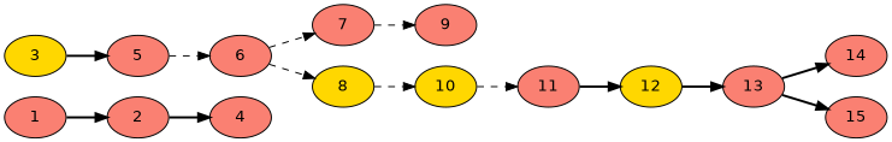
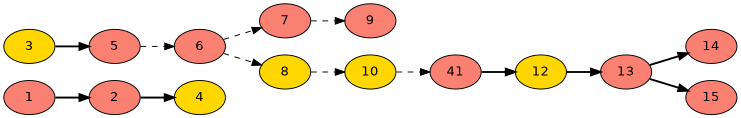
  digraph {
    fontname="DejaVu Sans"
    rankdir=LR
    node [alpha=0.09 fillcolor=salmon fontname="DejaVu Sans" style=filled]
    edge [fontname="DejaVu Sans" style=bold]
    1 [alpha=0.07 expect_size=30548992]
    2 [alpha=0.10 expect_size=21713920]
-   4 [expect_size=15362048]
+   4 [expect_size=15362048 fillcolor=gold]
    3 [alpha=0.17 expect_size=16181248 fillcolor=gold]
    5 [alpha=0.20 expect_size=22699008]
    6 [alpha=0.07 expect_size=39264256]
    7 [expect_size=41149440]
    8 [alpha=0.18 expect_size=45576192 fillcolor=gold]
    9 [expect_size=8795136]
    10 [alpha=0.14 expect_size=9397248 fillcolor=gold]
-   11 [alpha=0.18 expect_size=44004352]
+   11 [alpha=0.18 expect_size=44004352 label=41]
    12 [alpha=0.02 expect_size=14446592 fillcolor=gold]
    13 [alpha=0.01 expect_size=38739968]
    14 [alpha=0.18 expect_size=30955520]
    15 [alpha=0.17 expect_size=5478400]
    1 -> 2
    2 -> 4
    3 -> 5
    5 -> 6 [style=dashed]
    6 -> 7 [style=dashed]
    6 -> 8 [style=dashed]
    7 -> 9 [style=dashed]
    8 -> 10 [style=dashed]
    10 -> 11 [style=dashed]
    11 -> 12
    12 -> 13
    13 -> 14
    13 -> 15
  }
